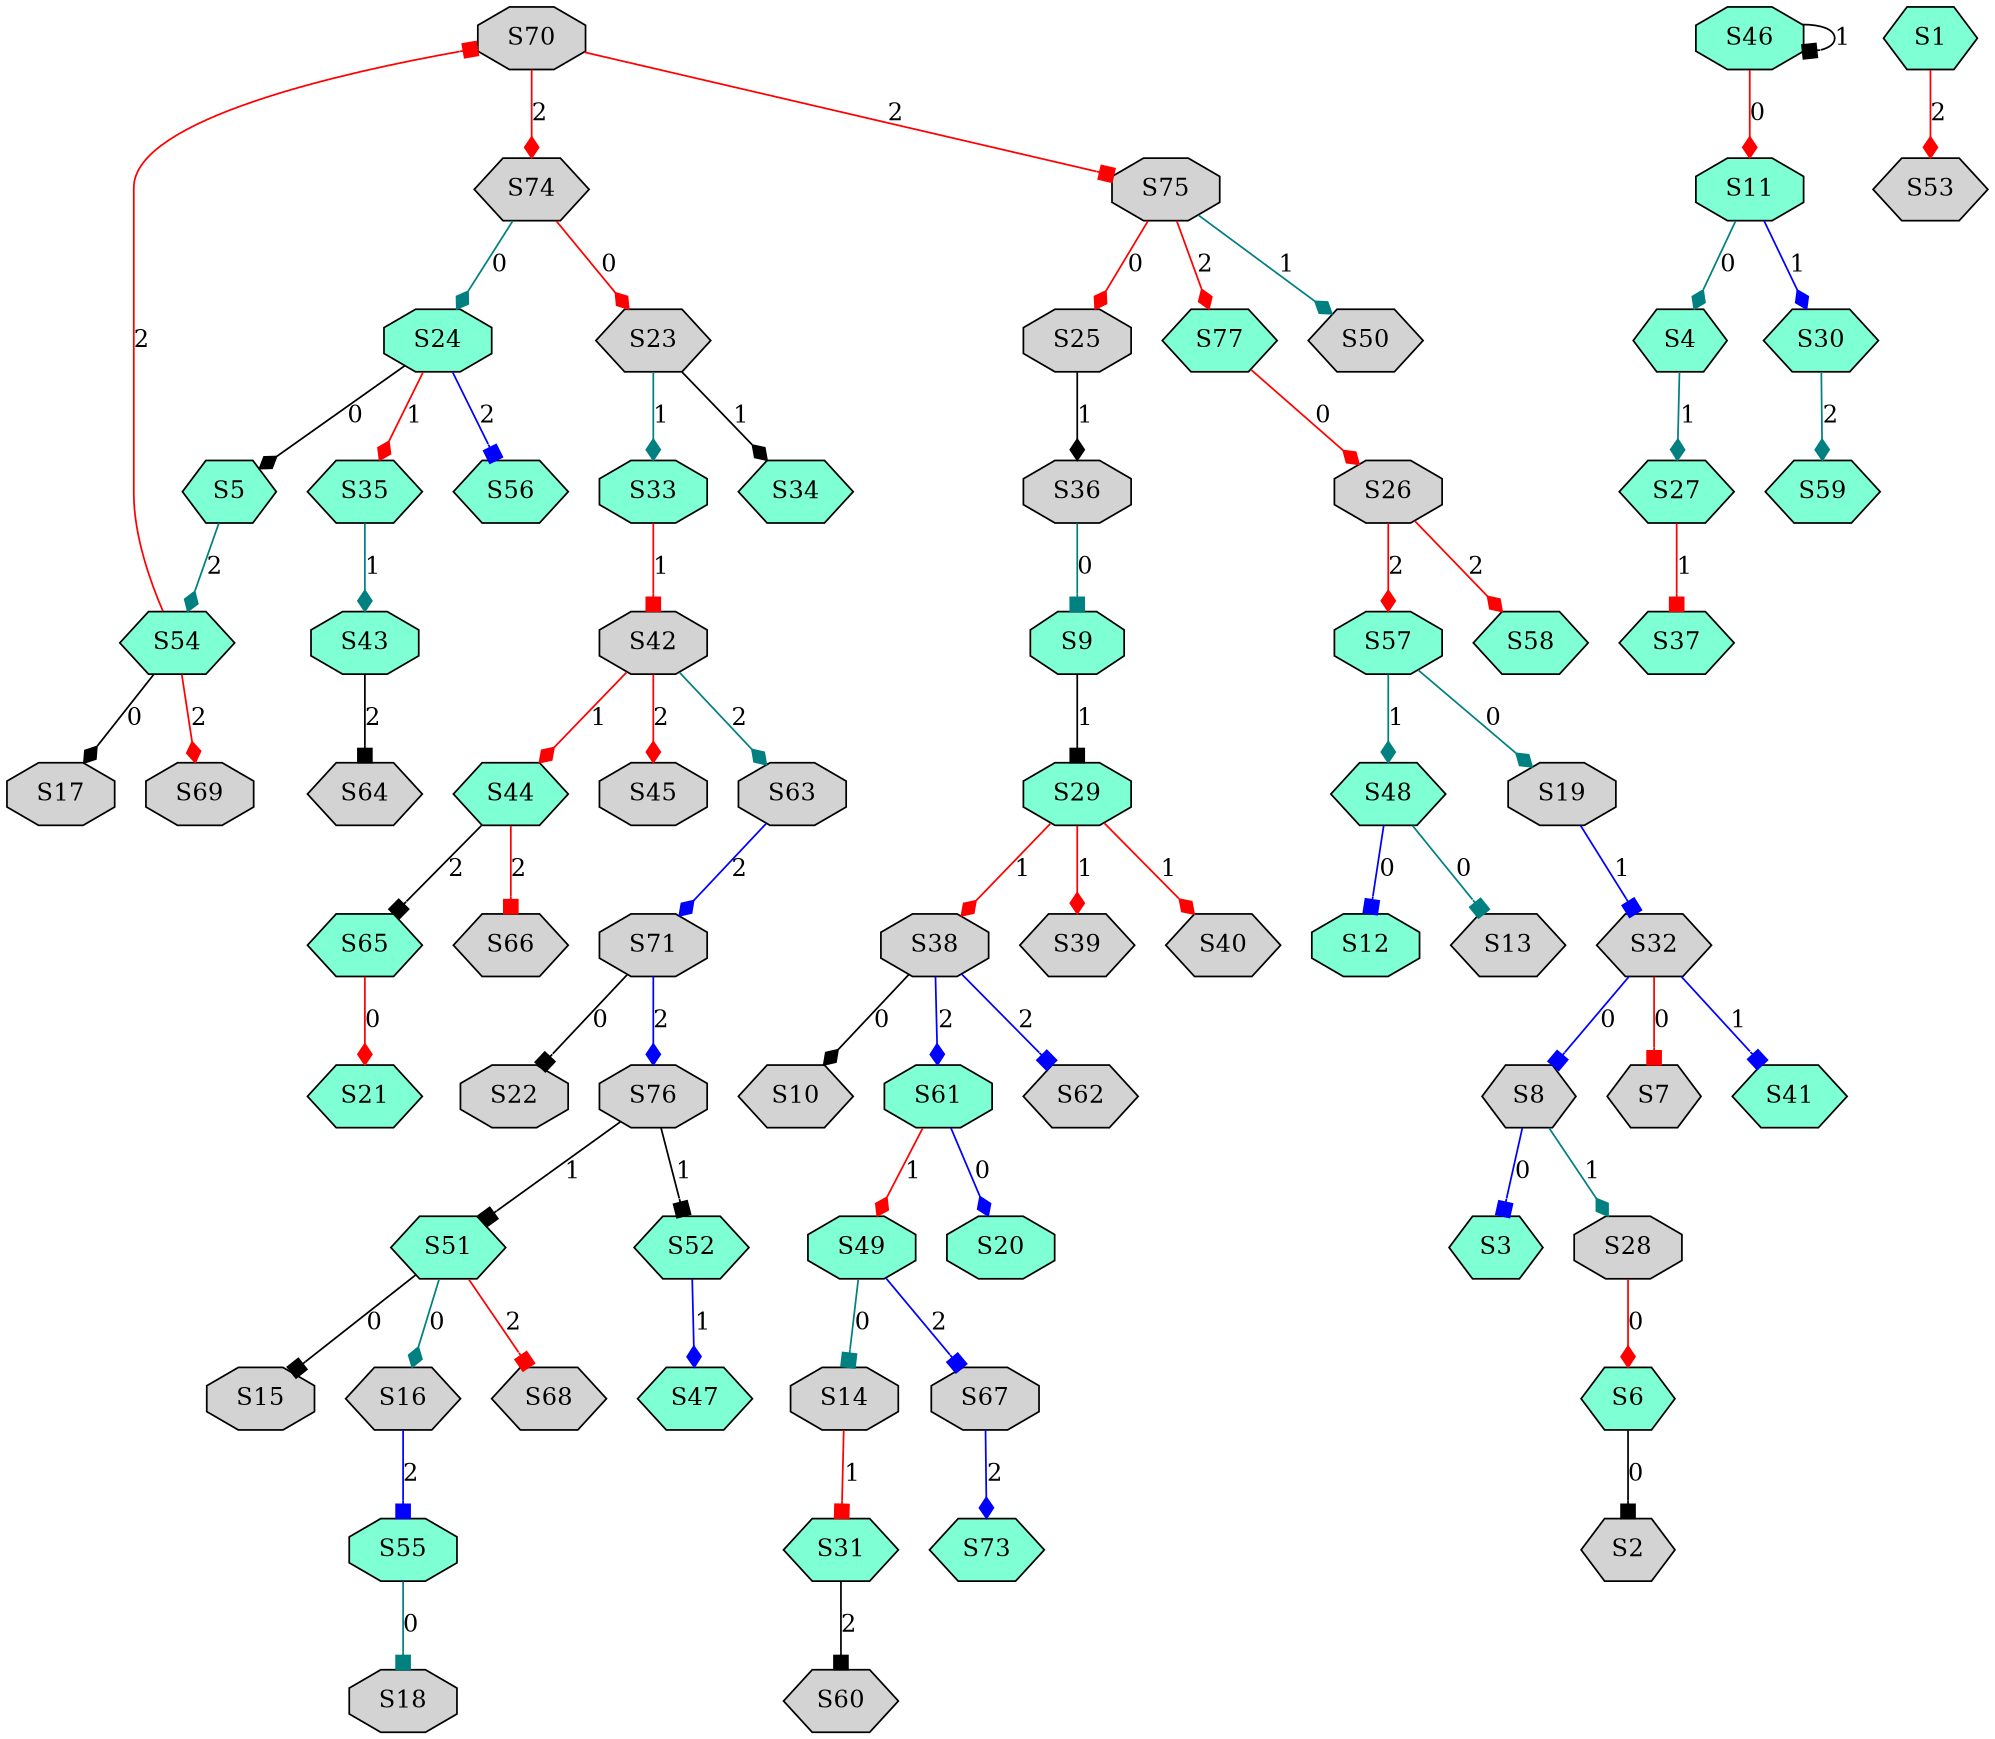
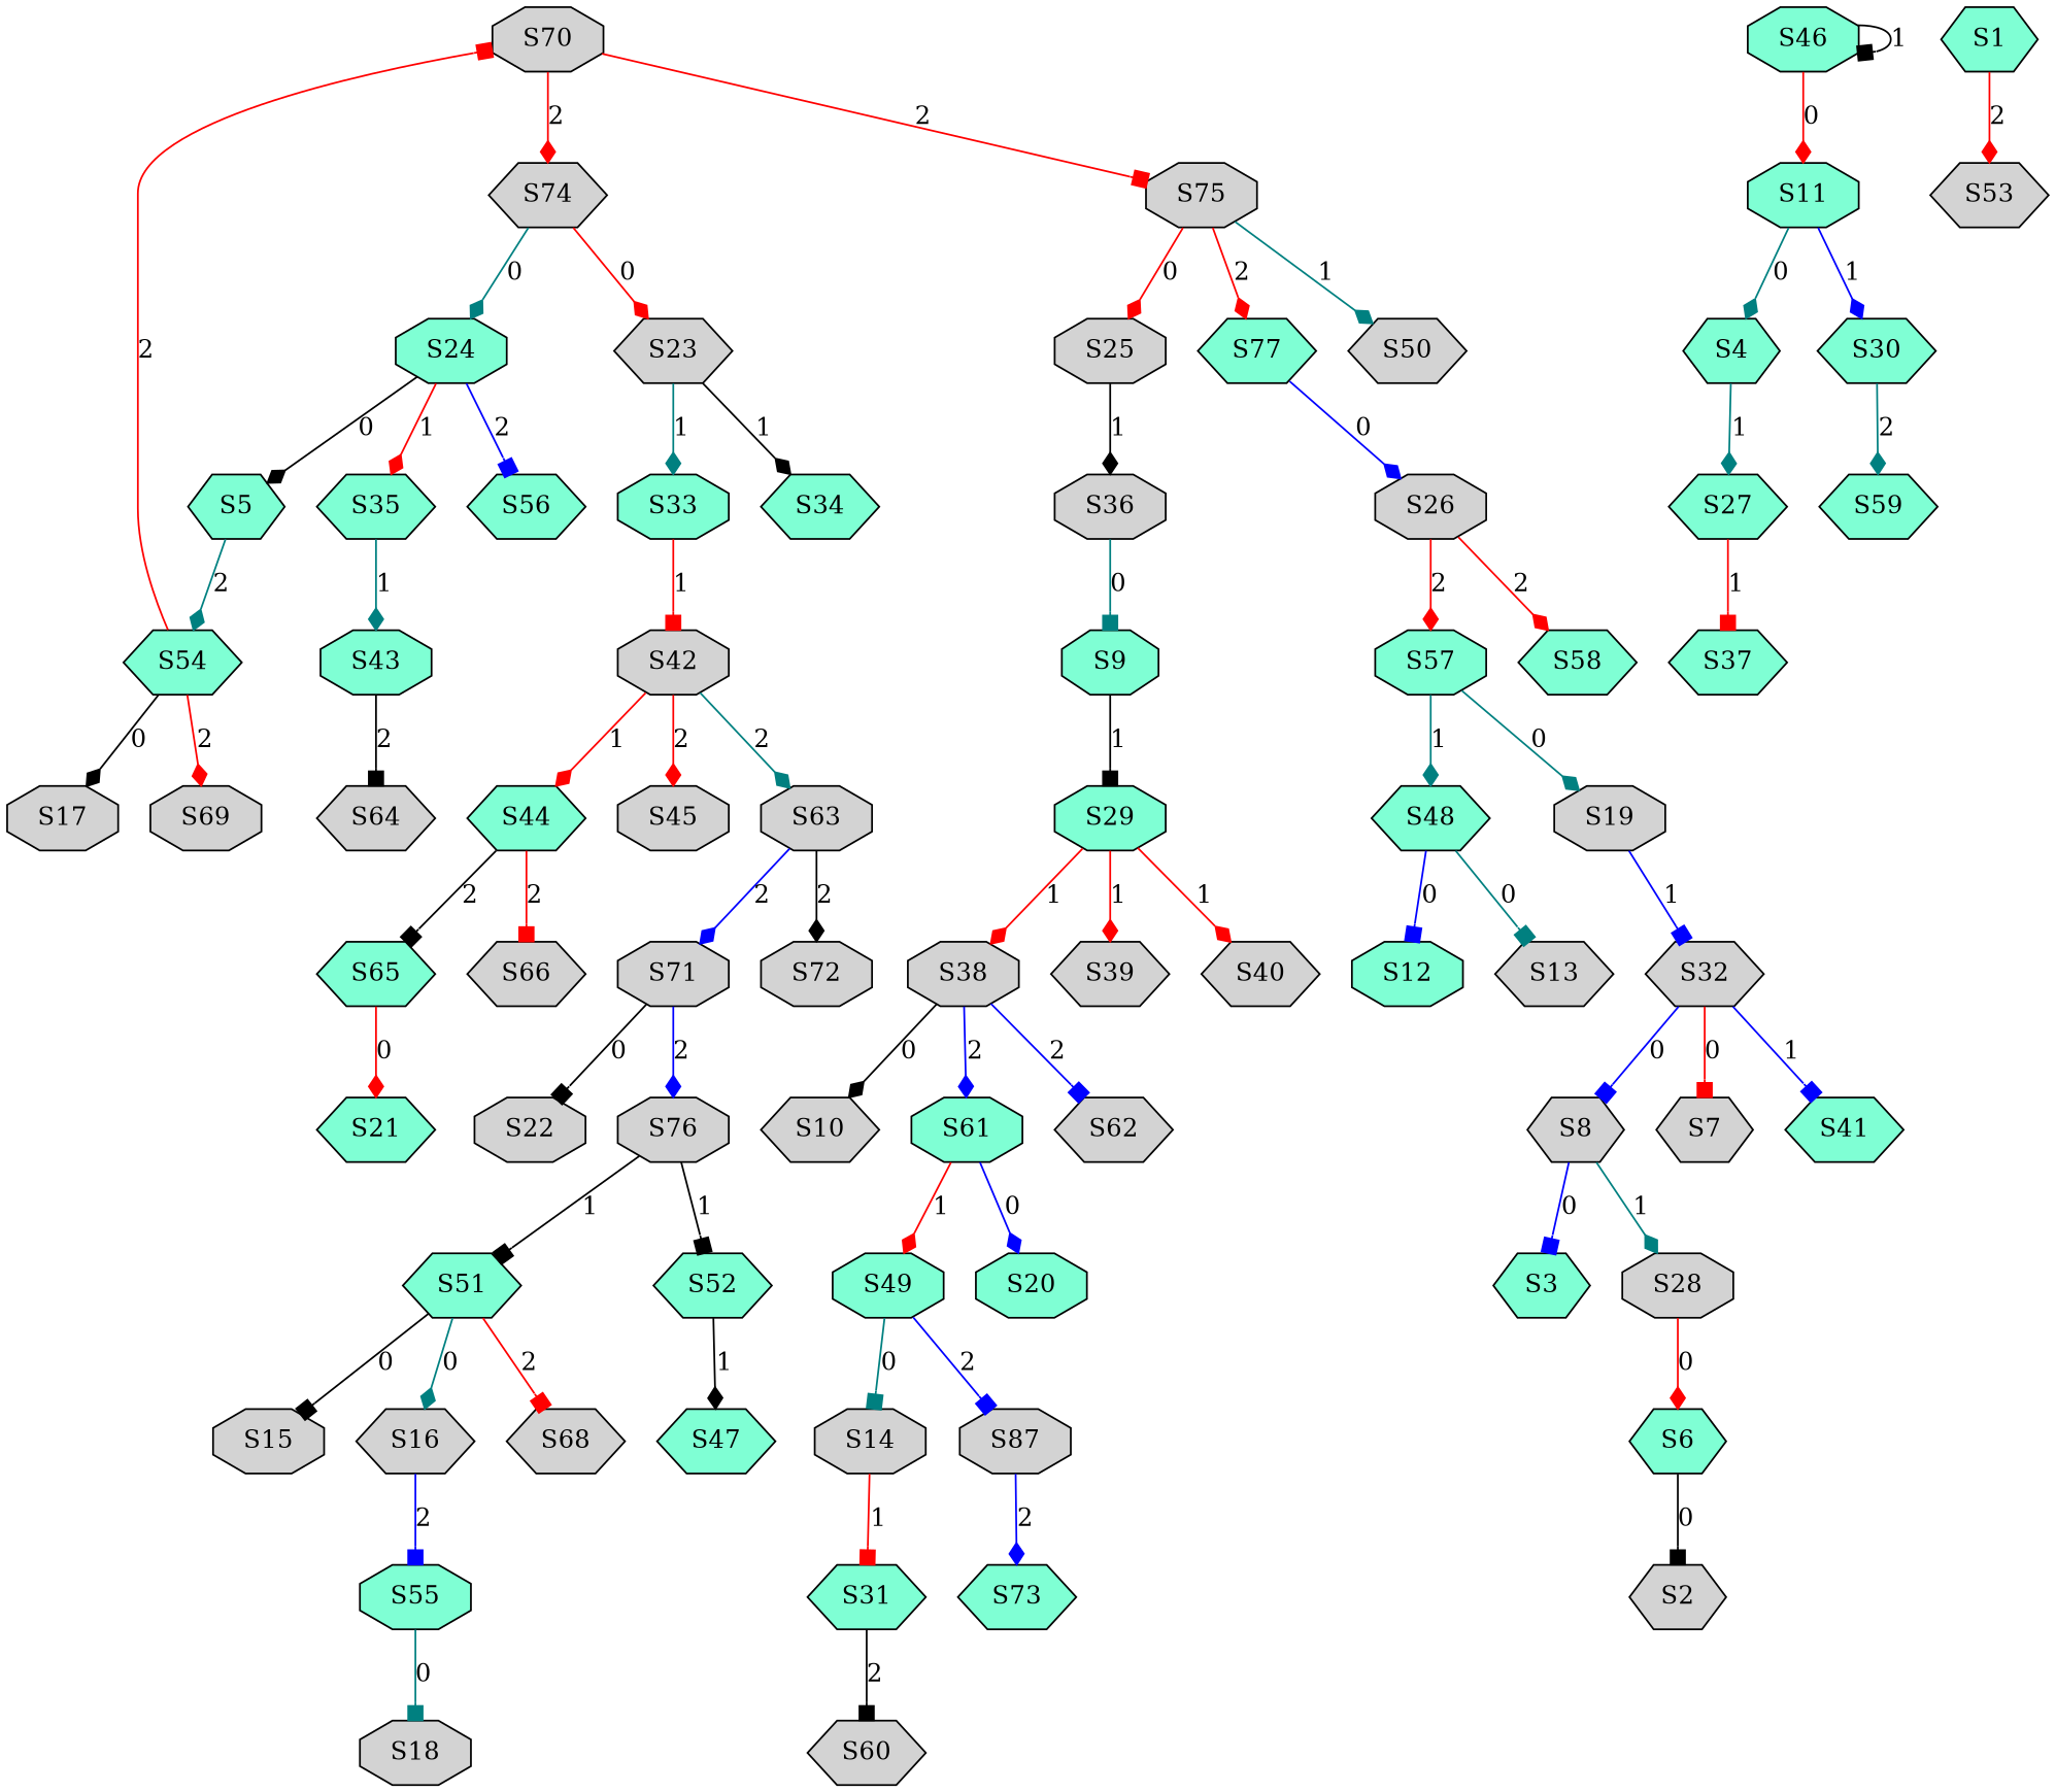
  strict digraph {
    node [fillcolor=lightgrey shape=hexagon style=filled]
    edge [arrowhead=diamond color=red]
    S6 [fillcolor=aquamarine]
    S2
    S3 [fillcolor=aquamarine]
    S8
    S28 [shape=octagon]
    S11 [fillcolor=aquamarine shape=octagon]
    S4 [fillcolor=aquamarine]
    S30 [fillcolor=aquamarine]
    S27 [fillcolor=aquamarine]
    S59 [fillcolor=aquamarine]
    S37 [fillcolor=aquamarine]
    S24 [fillcolor=aquamarine shape=octagon]
    S5 [fillcolor=aquamarine]
    S35 [fillcolor=aquamarine]
    S56 [fillcolor=aquamarine]
    S54 [fillcolor=aquamarine]
    S43 [fillcolor=aquamarine shape=octagon]
    S17 [shape=octagon]
    S69 [shape=octagon]
    S70 [shape=octagon]
    S32
    S7
    S41 [fillcolor=aquamarine]
    S36 [shape=octagon]
    S9 [fillcolor=aquamarine shape=octagon]
    S29 [fillcolor=aquamarine shape=octagon]
    S38 [shape=octagon]
    S39
    S40
    S10
    S61 [fillcolor=aquamarine shape=octagon]
    S62
    S49 [fillcolor=aquamarine shape=octagon]
    S20 [fillcolor=aquamarine shape=octagon]
    S46 [fillcolor=aquamarine shape=octagon]
    S48 [fillcolor=aquamarine]
    S12 [fillcolor=aquamarine shape=octagon]
    S13
    S14 [shape=octagon]
-   S67 [shape=octagon]
+   S67 [shape=octagon label=S87]
    S31 [fillcolor=aquamarine]
    S73 [fillcolor=aquamarine]
    S60
    S51 [fillcolor=aquamarine]
    S15 [shape=octagon]
    S16
    S68
    S55 [fillcolor=aquamarine shape=octagon]
    S18 [shape=octagon]
    S74
    S75 [shape=octagon]
    S57 [fillcolor=aquamarine shape=octagon]
    S19 [shape=octagon]
    S65 [fillcolor=aquamarine]
    S21 [fillcolor=aquamarine]
    S71 [shape=octagon]
    S22 [shape=octagon]
    S76 [shape=octagon]
    S52 [fillcolor=aquamarine]
    S23
    S33 [fillcolor=aquamarine shape=octagon]
    S34 [fillcolor=aquamarine]
    S42 [shape=octagon]
    S25 [shape=octagon]
    S77 [fillcolor=aquamarine]
    S50
    S26 [shape=octagon]
    S58 [fillcolor=aquamarine]
    S44 [fillcolor=aquamarine]
    S45 [shape=octagon]
    S63 [shape=octagon]
    S64
    S66
+   S72 [shape=octagon]
    S47 [fillcolor=aquamarine]
    S1 [fillcolor=aquamarine]
    S53
    S6 -> S2 [arrowhead=box color=black label=0]
    S8 -> S3 [arrowhead=box color=blue label=0]
    S8 -> S28 [color=teal label=1]
    S28 -> S6 [label=0]
    S11 -> S4 [color=teal label=0]
    S11 -> S30 [color=blue label=1]
    S4 -> S27 [color=teal label=1]
    S30 -> S59 [color=teal label=2]
    S27 -> S37 [arrowhead=box label=1]
    S24 -> S5 [color=black label=0]
    S24 -> S35 [label=1]
    S24 -> S56 [arrowhead=box color=blue label=2]
    S5 -> S54 [color=teal label=2]
    S35 -> S43 [color=teal label=1]
    S54 -> S17 [color=black label=0]
    S54 -> S69 [label=2]
    S54 -> S70 [arrowhead=box label=2]
    S43 -> S64 [arrowhead=box color=black label=2]
    S70 -> S74 [label=2]
    S70 -> S75 [arrowhead=box label=2]
    S32 -> S8 [arrowhead=box color=blue label=0]
    S32 -> S7 [arrowhead=box label=0]
    S32 -> S41 [arrowhead=box color=blue label=1]
    S36 -> S9 [arrowhead=box color=teal label=0]
    S9 -> S29 [arrowhead=box color=black label=1]
    S29 -> S38 [label=1]
    S29 -> S39 [label=1]
    S29 -> S40 [label=1]
    S38 -> S10 [color=black label=0]
    S38 -> S61 [color=blue label=2]
    S38 -> S62 [arrowhead=box color=blue label=2]
    S61 -> S49 [label=1]
    S61 -> S20 [color=blue label=0]
    S49 -> S14 [arrowhead=box color=teal label=0]
    S49 -> S67 [arrowhead=box color=blue label=2]
    S46 -> S11 [label=0]
    S46 -> S46 [arrowhead=box color=black label=1]
    S48 -> S12 [arrowhead=box color=blue label=0]
    S48 -> S13 [arrowhead=box color=teal label=0]
    S14 -> S31 [arrowhead=box label=1]
    S67 -> S73 [color=blue label=2]
    S31 -> S60 [arrowhead=box color=black label=2]
    S51 -> S15 [arrowhead=box color=black label=0]
    S51 -> S16 [color=teal label=0]
    S51 -> S68 [arrowhead=box label=2]
    S16 -> S55 [arrowhead=box color=blue label=2]
    S55 -> S18 [arrowhead=box color=teal label=0]
    S74 -> S24 [color=teal label=0]
    S74 -> S23 [label=0]
    S75 -> S25 [label=0]
    S75 -> S77 [label=2]
    S75 -> S50 [color=teal label=1]
    S57 -> S48 [color=teal label=1]
    S57 -> S19 [color=teal label=0]
    S19 -> S32 [arrowhead=box color=blue label=1]
    S65 -> S21 [label=0]
    S71 -> S22 [arrowhead=box color=black label=0]
    S71 -> S76 [color=blue label=2]
    S76 -> S51 [arrowhead=box color=black label=1]
    S76 -> S52 [arrowhead=box color=black label=1]
-   S52 -> S47 [color=blue label=1]
+   S52 -> S47 [color=black label=1]
    S23 -> S33 [color=teal label=1]
    S23 -> S34 [color=black label=1]
    S33 -> S42 [arrowhead=box label=1]
    S42 -> S44 [label=1]
    S42 -> S45 [label=2]
    S42 -> S63 [color=teal label=2]
    S25 -> S36 [color=black label=1]
-   S77 -> S26 [label=0]
+   S77 -> S26 [color=blue label=0]
    S26 -> S57 [label=2]
    S26 -> S58 [label=2]
    S44 -> S65 [arrowhead=box color=black label=2]
    S44 -> S66 [arrowhead=box label=2]
    S63 -> S71 [color=blue label=2]
+   S63 -> S72 [color=black label=2]
    S1 -> S53 [label=2]
  }
